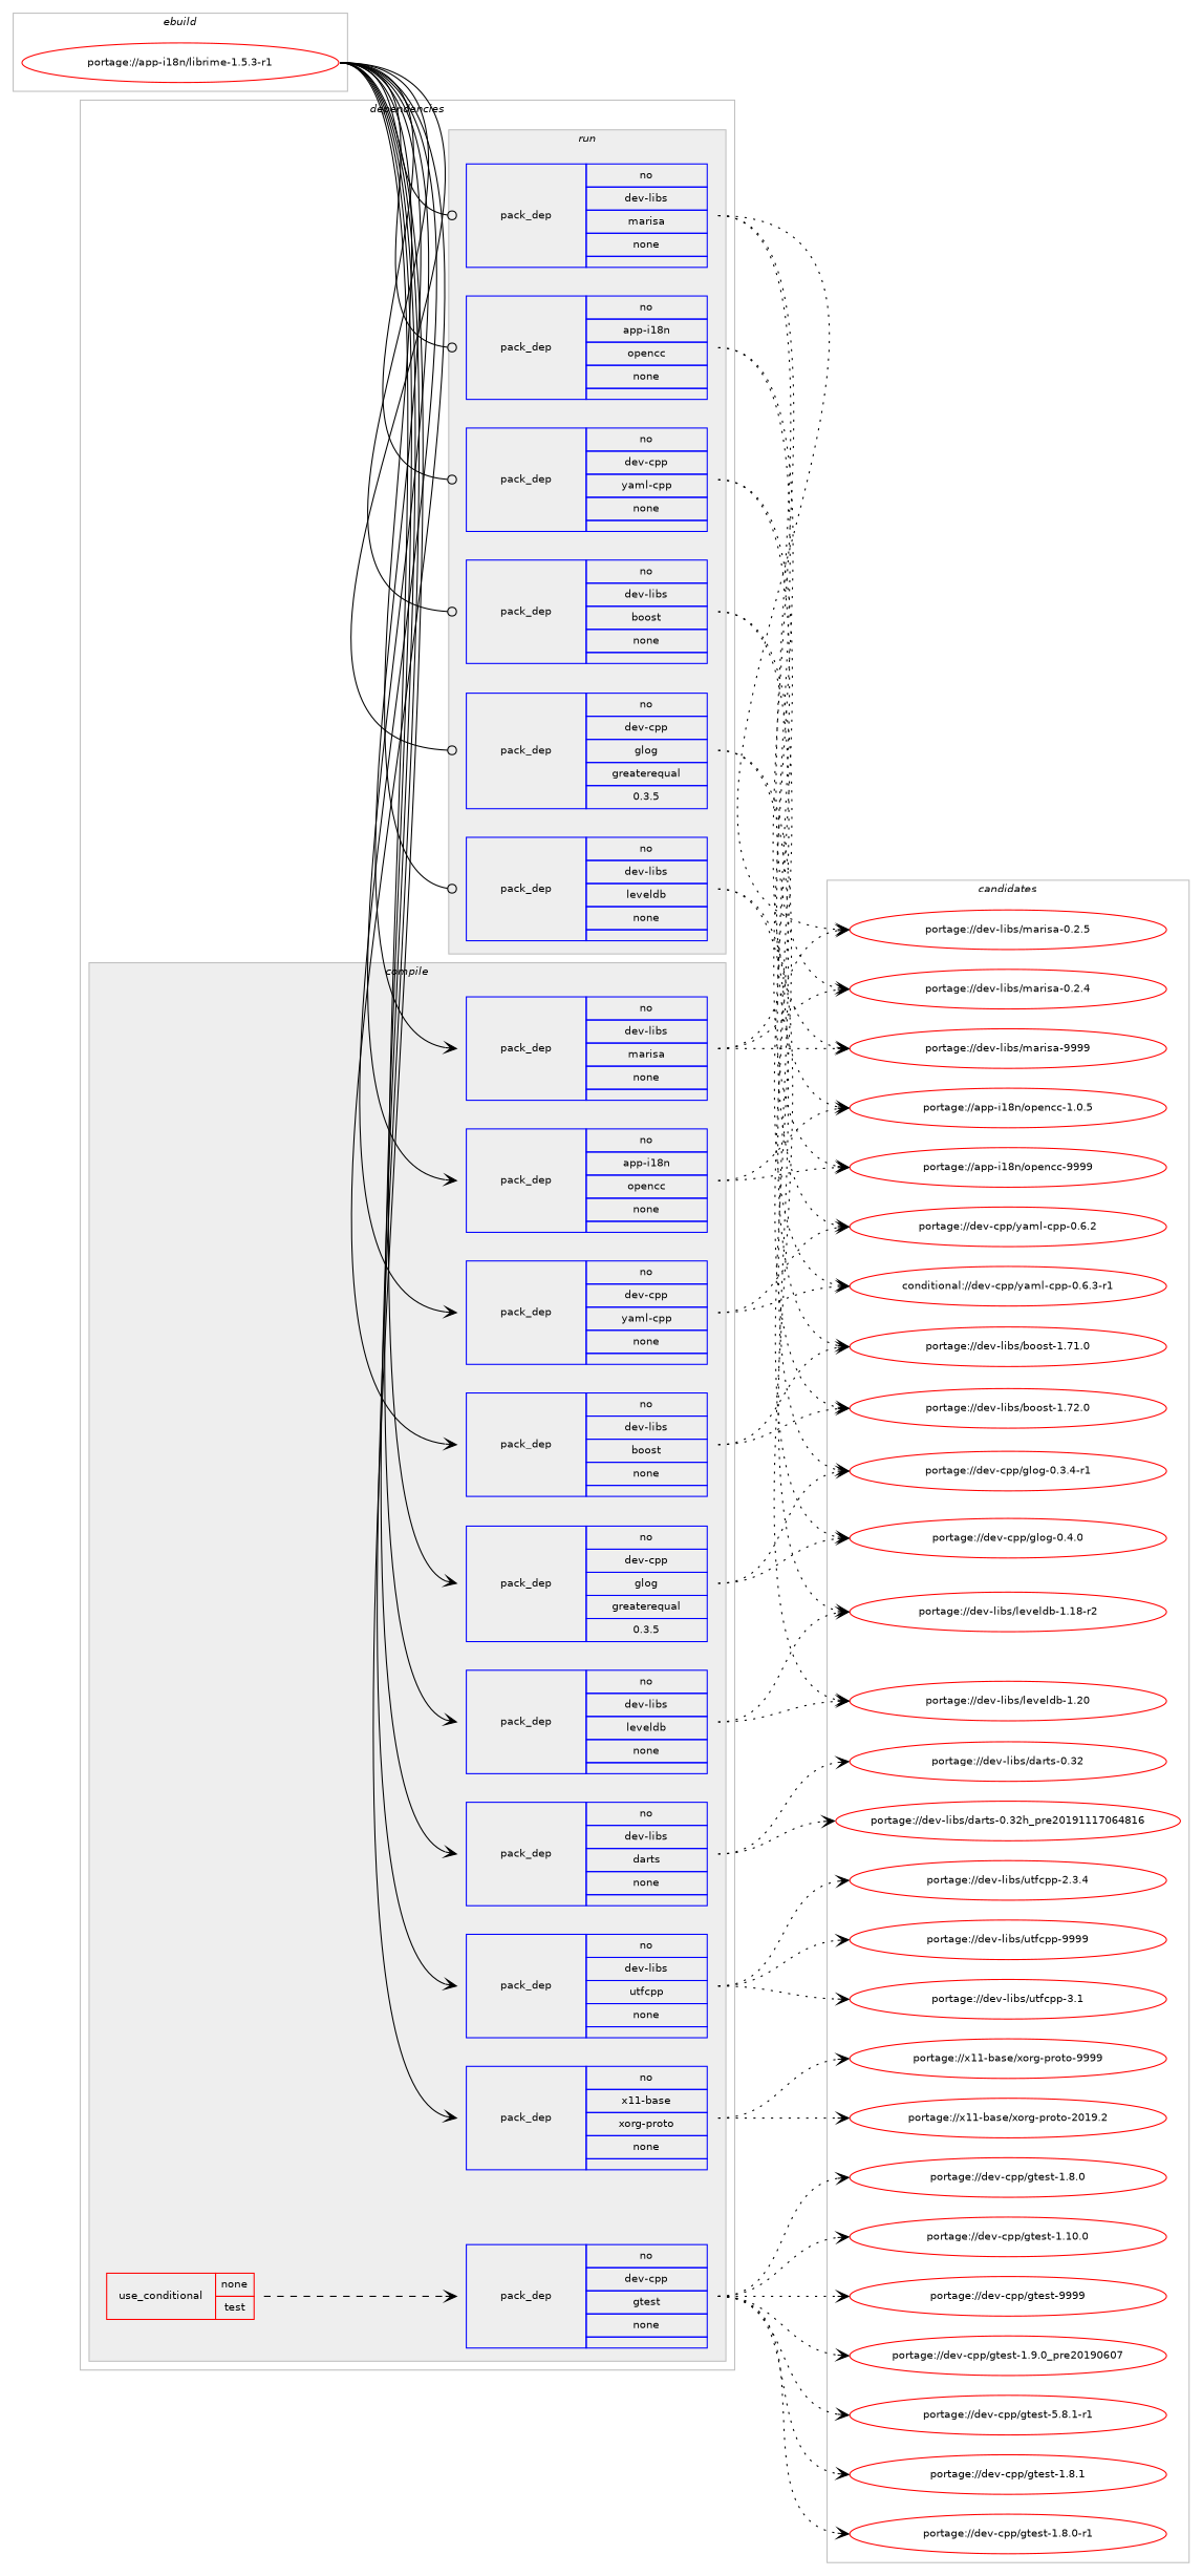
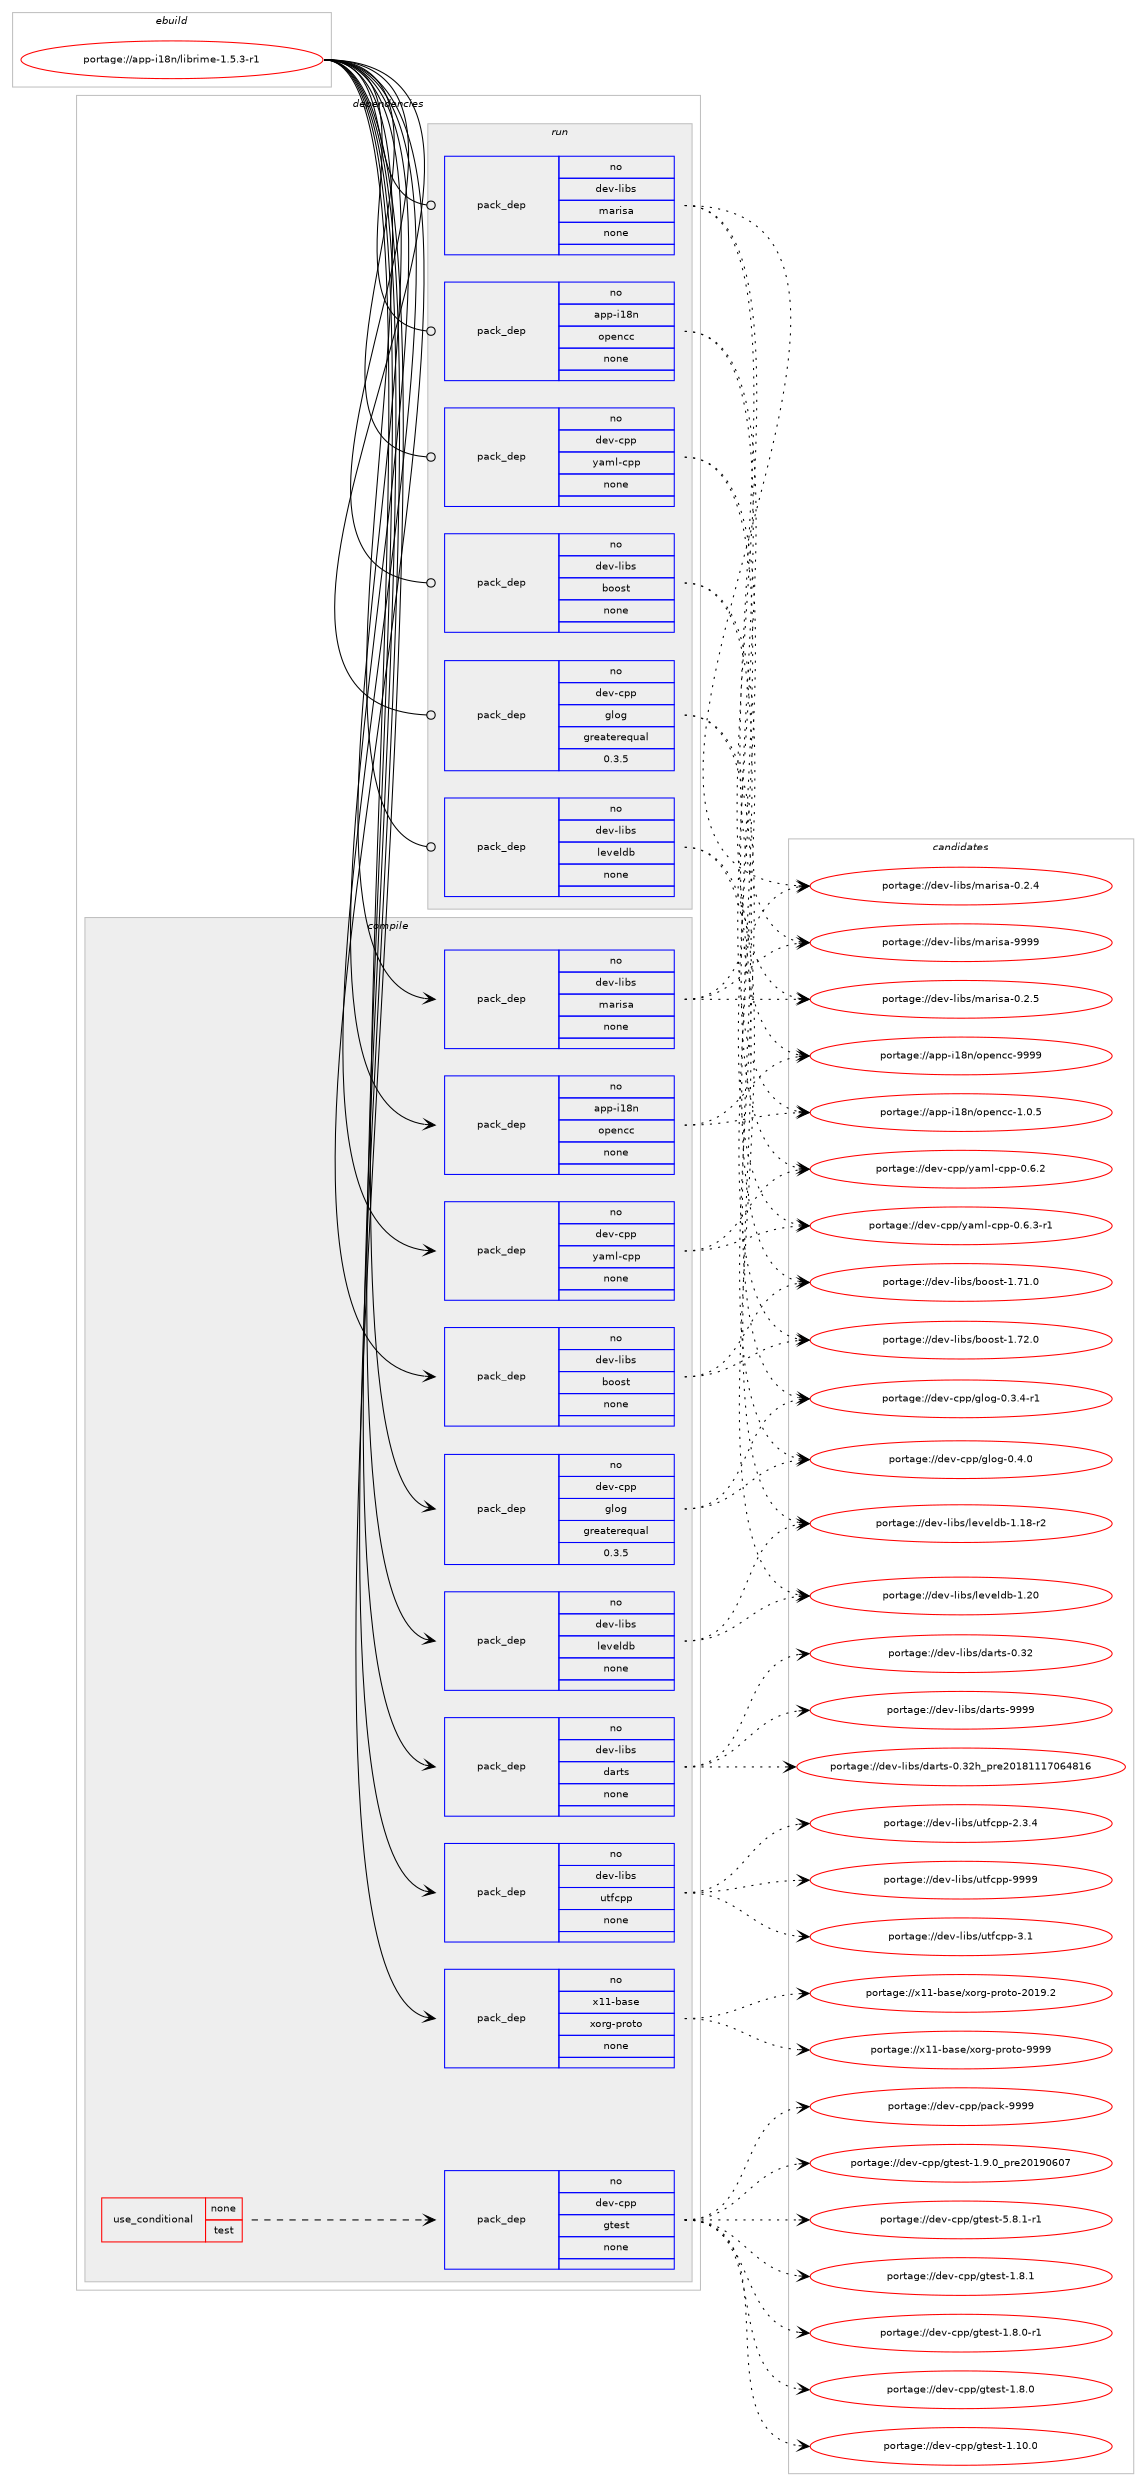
  digraph {
    compound=true
    concentrate=true
    fontname=Helvetica
    fontsize=10
    newrank=true
    rankdir=LR
    ranksep=1.5
    node [color=red fontname=Helvetica fontsize=10]
    edge [arrowhead=vee headport=w style=dotted tailport=e weight=100]
    n1 [label="portage://app-i18n/librime-1.5.3-r1" width=4]
    n2 [color=blue label=<<TABLE BORDER="0" CELLBORDER="1" CELLSPACING="0" CELLPADDING="4" WIDTH="220"><TR><TD ROWSPAN="6" CELLPADDING="30">pack_dep</TD></TR><TR><TD WIDTH="110">no</TD></TR><TR><TD>dev-cpp</TD></TR><TR><TD>gtest</TD></TR><TR><TD>none</TD></TR><TR><TD></TD></TR></TABLE>> shape=none]
    n3 [label=<<TABLE BORDER="0" CELLBORDER="1" CELLSPACING="0" CELLPADDING="4"><TR><TD ROWSPAN="3" CELLPADDING="10">use_conditional</TD></TR><TR><TD>none</TD></TR><TR><TD>test</TD></TR></TABLE>> shape=none]
    n4 [color=blue label=<<TABLE BORDER="0" CELLBORDER="1" CELLSPACING="0" CELLPADDING="4" WIDTH="220"><TR><TD ROWSPAN="6" CELLPADDING="30">pack_dep</TD></TR><TR><TD WIDTH="110">no</TD></TR><TR><TD>app-i18n</TD></TR><TR><TD>opencc</TD></TR><TR><TD>none</TD></TR><TR><TD></TD></TR></TABLE>> shape=none]
    n5 [color=blue label=<<TABLE BORDER="0" CELLBORDER="1" CELLSPACING="0" CELLPADDING="4" WIDTH="220"><TR><TD ROWSPAN="6" CELLPADDING="30">pack_dep</TD></TR><TR><TD WIDTH="110">no</TD></TR><TR><TD>dev-cpp</TD></TR><TR><TD>glog</TD></TR><TR><TD>greaterequal</TD></TR><TR><TD>0.3.5</TD></TR></TABLE>> shape=none]
    n6 [color=blue label=<<TABLE BORDER="0" CELLBORDER="1" CELLSPACING="0" CELLPADDING="4" WIDTH="220"><TR><TD ROWSPAN="6" CELLPADDING="30">pack_dep</TD></TR><TR><TD WIDTH="110">no</TD></TR><TR><TD>dev-cpp</TD></TR><TR><TD>yaml-cpp</TD></TR><TR><TD>none</TD></TR><TR><TD></TD></TR></TABLE>> shape=none]
    n7 [color=blue label=<<TABLE BORDER="0" CELLBORDER="1" CELLSPACING="0" CELLPADDING="4" WIDTH="220"><TR><TD ROWSPAN="6" CELLPADDING="30">pack_dep</TD></TR><TR><TD WIDTH="110">no</TD></TR><TR><TD>dev-libs</TD></TR><TR><TD>boost</TD></TR><TR><TD>none</TD></TR><TR><TD></TD></TR></TABLE>> shape=none]
    n8 [color=blue label=<<TABLE BORDER="0" CELLBORDER="1" CELLSPACING="0" CELLPADDING="4" WIDTH="220"><TR><TD ROWSPAN="6" CELLPADDING="30">pack_dep</TD></TR><TR><TD WIDTH="110">no</TD></TR><TR><TD>dev-libs</TD></TR><TR><TD>darts</TD></TR><TR><TD>none</TD></TR><TR><TD></TD></TR></TABLE>> shape=none]
    n9 [color=blue label=<<TABLE BORDER="0" CELLBORDER="1" CELLSPACING="0" CELLPADDING="4" WIDTH="220"><TR><TD ROWSPAN="6" CELLPADDING="30">pack_dep</TD></TR><TR><TD WIDTH="110">no</TD></TR><TR><TD>dev-libs</TD></TR><TR><TD>leveldb</TD></TR><TR><TD>none</TD></TR><TR><TD></TD></TR></TABLE>> shape=none]
    n10 [color=blue label=<<TABLE BORDER="0" CELLBORDER="1" CELLSPACING="0" CELLPADDING="4" WIDTH="220"><TR><TD ROWSPAN="6" CELLPADDING="30">pack_dep</TD></TR><TR><TD WIDTH="110">no</TD></TR><TR><TD>dev-libs</TD></TR><TR><TD>marisa</TD></TR><TR><TD>none</TD></TR><TR><TD></TD></TR></TABLE>> shape=none]
    n11 [color=blue label=<<TABLE BORDER="0" CELLBORDER="1" CELLSPACING="0" CELLPADDING="4" WIDTH="220"><TR><TD ROWSPAN="6" CELLPADDING="30">pack_dep</TD></TR><TR><TD WIDTH="110">no</TD></TR><TR><TD>dev-libs</TD></TR><TR><TD>utfcpp</TD></TR><TR><TD>none</TD></TR><TR><TD></TD></TR></TABLE>> shape=none]
    n12 [color=blue label=<<TABLE BORDER="0" CELLBORDER="1" CELLSPACING="0" CELLPADDING="4" WIDTH="220"><TR><TD ROWSPAN="6" CELLPADDING="30">pack_dep</TD></TR><TR><TD WIDTH="110">no</TD></TR><TR><TD>x11-base</TD></TR><TR><TD>xorg-proto</TD></TR><TR><TD>none</TD></TR><TR><TD></TD></TR></TABLE>> shape=none]
    n13 [color=blue label=<<TABLE BORDER="0" CELLBORDER="1" CELLSPACING="0" CELLPADDING="4" WIDTH="220"><TR><TD ROWSPAN="6" CELLPADDING="30">pack_dep</TD></TR><TR><TD WIDTH="110">no</TD></TR><TR><TD>app-i18n</TD></TR><TR><TD>opencc</TD></TR><TR><TD>none</TD></TR><TR><TD></TD></TR></TABLE>> shape=none]
    n14 [color=blue label=<<TABLE BORDER="0" CELLBORDER="1" CELLSPACING="0" CELLPADDING="4" WIDTH="220"><TR><TD ROWSPAN="6" CELLPADDING="30">pack_dep</TD></TR><TR><TD WIDTH="110">no</TD></TR><TR><TD>dev-cpp</TD></TR><TR><TD>glog</TD></TR><TR><TD>greaterequal</TD></TR><TR><TD>0.3.5</TD></TR></TABLE>> shape=none]
    n15 [color=blue label=<<TABLE BORDER="0" CELLBORDER="1" CELLSPACING="0" CELLPADDING="4" WIDTH="220"><TR><TD ROWSPAN="6" CELLPADDING="30">pack_dep</TD></TR><TR><TD WIDTH="110">no</TD></TR><TR><TD>dev-cpp</TD></TR><TR><TD>yaml-cpp</TD></TR><TR><TD>none</TD></TR><TR><TD></TD></TR></TABLE>> shape=none]
    n16 [color=blue label=<<TABLE BORDER="0" CELLBORDER="1" CELLSPACING="0" CELLPADDING="4" WIDTH="220"><TR><TD ROWSPAN="6" CELLPADDING="30">pack_dep</TD></TR><TR><TD WIDTH="110">no</TD></TR><TR><TD>dev-libs</TD></TR><TR><TD>boost</TD></TR><TR><TD>none</TD></TR><TR><TD></TD></TR></TABLE>> shape=none]
    n17 [color=blue label=<<TABLE BORDER="0" CELLBORDER="1" CELLSPACING="0" CELLPADDING="4" WIDTH="220"><TR><TD ROWSPAN="6" CELLPADDING="30">pack_dep</TD></TR><TR><TD WIDTH="110">no</TD></TR><TR><TD>dev-libs</TD></TR><TR><TD>leveldb</TD></TR><TR><TD>none</TD></TR><TR><TD></TD></TR></TABLE>> shape=none]
    n18 [color=blue label=<<TABLE BORDER="0" CELLBORDER="1" CELLSPACING="0" CELLPADDING="4" WIDTH="220"><TR><TD ROWSPAN="6" CELLPADDING="30">pack_dep</TD></TR><TR><TD WIDTH="110">no</TD></TR><TR><TD>dev-libs</TD></TR><TR><TD>marisa</TD></TR><TR><TD>none</TD></TR><TR><TD></TD></TR></TABLE>> shape=none]
-   n19 [label="portage://dev-cpp/gtest-9999" width=4]
+   n19 [label="portage://dev-cpp/pack-9999" width=4]
    n20 [label="portage://dev-cpp/gtest-1.9.0_pre20190607" width=4]
    n21 [label="portage://dev-cpp/gtest-5.8.1-r1" width=4]
    n22 [label="portage://dev-cpp/gtest-1.8.1" width=4]
    n23 [label="portage://dev-cpp/gtest-1.8.0-r1" width=4]
    n24 [label="portage://dev-cpp/gtest-1.8.0" width=4]
    n25 [label="portage://dev-cpp/gtest-1.10.0" width=4]
    n26 [label="portage://app-i18n/opencc-9999" width=4]
    n27 [label="portage://app-i18n/opencc-1.0.5" width=4]
    n28 [label="portage://dev-cpp/glog-0.4.0" width=4]
    n29 [label="portage://dev-cpp/glog-0.3.4-r1" width=4]
-   n30 [label="conditional://dev-cpp/yaml-cpp-0.6.3-r1" width=4]
+   n30 [label="portage://dev-cpp/yaml-cpp-0.6.3-r1" width=4]
    n31 [label="portage://dev-cpp/yaml-cpp-0.6.2" width=4]
    n32 [label="portage://dev-libs/boost-1.72.0" width=4]
    n33 [label="portage://dev-libs/boost-1.71.0" width=4]
-   n35 [label="portage://dev-libs/darts-0.32h_pre20191117064816" width=4]
+   n34 [label="portage://dev-libs/darts-9999" width=4]
+   n35 [label="portage://dev-libs/darts-0.32h_pre20181117064816" width=4]
    n36 [label="portage://dev-libs/darts-0.32" width=4]
    n37 [label="portage://dev-libs/leveldb-1.20" width=4]
    n38 [label="portage://dev-libs/leveldb-1.18-r2" width=4]
    n39 [label="portage://dev-libs/marisa-9999" width=4]
    n40 [label="portage://dev-libs/marisa-0.2.5" width=4]
    n41 [label="portage://dev-libs/marisa-0.2.4" width=4]
    n42 [label="portage://dev-libs/utfcpp-9999" width=4]
    n43 [label="portage://dev-libs/utfcpp-3.1" width=4]
    n44 [label="portage://dev-libs/utfcpp-2.3.4" width=4]
    n45 [label="portage://x11-base/xorg-proto-9999" width=4]
    n46 [label="portage://x11-base/xorg-proto-2019.2" width=4]
    subgraph cluster_1 {
      color=gray
      label=<<i>ebuild</i>>
      rank=same
      n1
    }
    subgraph cluster_2 {
      color=gray
      label=<<i>dependencies</i>>
      subgraph cluster_3 {
        color=gray
        fillcolor="#eeeeee"
        label=<<i>compile</i>>
        style=filled
        subgraph sub_4 {
          color=gray
          fillcolor="#eeeeee"
          label=<<i>compile</i>>
          style=filled
          n3
          subgraph sub_5 {
            color=gray
            fillcolor="#eeeeee"
            label=<<i>compile</i>>
            style=filled
            n2
          }
        }
        subgraph sub_6 {
          color=gray
          fillcolor="#eeeeee"
          label=<<i>compile</i>>
          style=filled
          n4
        }
        subgraph sub_7 {
          color=gray
          fillcolor="#eeeeee"
          label=<<i>compile</i>>
          style=filled
          n5
        }
        subgraph sub_8 {
          color=gray
          fillcolor="#eeeeee"
          label=<<i>compile</i>>
          style=filled
          n6
        }
        subgraph sub_9 {
          color=gray
          fillcolor="#eeeeee"
          label=<<i>compile</i>>
          style=filled
          n7
        }
        subgraph sub_10 {
          color=gray
          fillcolor="#eeeeee"
          label=<<i>compile</i>>
          style=filled
          n8
        }
        subgraph sub_11 {
          color=gray
          fillcolor="#eeeeee"
          label=<<i>compile</i>>
          style=filled
          n9
        }
        subgraph sub_12 {
          color=gray
          fillcolor="#eeeeee"
          label=<<i>compile</i>>
          style=filled
          n10
        }
        subgraph sub_13 {
          color=gray
          fillcolor="#eeeeee"
          label=<<i>compile</i>>
          style=filled
          n11
        }
        subgraph sub_14 {
          color=gray
          fillcolor="#eeeeee"
          label=<<i>compile</i>>
          style=filled
          n12
        }
      }
      subgraph cluster_15 {
        color=gray
        fillcolor="#eeeeee"
        label=<<i>compile and run</i>>
        style=filled
      }
      subgraph cluster_16 {
        color=gray
        fillcolor="#eeeeee"
        label=<<i>run</i>>
        style=filled
        subgraph sub_17 {
          color=gray
          fillcolor="#eeeeee"
          label=<<i>run</i>>
          style=filled
          n13
        }
        subgraph sub_18 {
          color=gray
          fillcolor="#eeeeee"
          label=<<i>run</i>>
          style=filled
          n14
        }
        subgraph sub_19 {
          color=gray
          fillcolor="#eeeeee"
          label=<<i>run</i>>
          style=filled
          n15
        }
        subgraph sub_20 {
          color=gray
          fillcolor="#eeeeee"
          label=<<i>run</i>>
          style=filled
          n16
        }
        subgraph sub_21 {
          color=gray
          fillcolor="#eeeeee"
          label=<<i>run</i>>
          style=filled
          n17
        }
        subgraph sub_22 {
          color=gray
          fillcolor="#eeeeee"
          label=<<i>run</i>>
          style=filled
          n18
        }
      }
    }
    subgraph cluster_23 {
      color=gray
      label=<<i>candidates</i>>
      rank=same
      subgraph sub_24 {
        color=black
        label=<<i>candidates</i>>
        nodesep=1
        rank=same
        n19
        n20
        n21
        n22
        n23
        n24
        n25
      }
      subgraph sub_25 {
        color=black
        label=<<i>candidates</i>>
        nodesep=1
        rank=same
        n26
        n27
      }
      subgraph sub_26 {
        color=black
        label=<<i>candidates</i>>
        nodesep=1
        rank=same
        n28
        n29
      }
      subgraph sub_27 {
        color=black
        label=<<i>candidates</i>>
        nodesep=1
        rank=same
        n30
        n31
      }
      subgraph sub_28 {
        color=black
        label=<<i>candidates</i>>
        nodesep=1
        rank=same
        n32
        n33
      }
      subgraph sub_29 {
        color=black
        label=<<i>candidates</i>>
        nodesep=1
        rank=same
+       n34
        n35
        n36
      }
      subgraph sub_30 {
        color=black
        label=<<i>candidates</i>>
        nodesep=1
        rank=same
        n37
        n38
      }
      subgraph sub_31 {
        color=black
        label=<<i>candidates</i>>
        nodesep=1
        rank=same
        n39
        n40
        n41
      }
      subgraph sub_32 {
        color=black
        label=<<i>candidates</i>>
        nodesep=1
        rank=same
        n42
        n43
        n44
      }
      subgraph sub_33 {
        color=black
        label=<<i>candidates</i>>
        nodesep=1
        rank=same
        n45
        n46
      }
      subgraph sub_34 {
        color=black
        label=<<i>candidates</i>>
        nodesep=1
        rank=same
        n26
        n27
      }
      subgraph sub_35 {
        color=black
        label=<<i>candidates</i>>
        nodesep=1
        rank=same
        n28
        n29
      }
      subgraph sub_36 {
        color=black
        label=<<i>candidates</i>>
        nodesep=1
        rank=same
        n30
        n31
      }
      subgraph sub_37 {
        color=black
        label=<<i>candidates</i>>
        nodesep=1
        rank=same
        n32
        n33
      }
      subgraph sub_38 {
        color=black
        label=<<i>candidates</i>>
        nodesep=1
        rank=same
        n37
        n38
      }
      subgraph sub_39 {
        color=black
        label=<<i>candidates</i>>
        nodesep=1
        rank=same
        n39
        n40
        n41
      }
    }
    n1 -> n4 [style=solid weight=20]
    n1 -> n5 [style=solid weight=20]
    n1 -> n6 [style=solid weight=20]
    n1 -> n7 [style=solid weight=20]
    n1 -> n8 [style=solid weight=20]
    n1 -> n9 [style=solid weight=20]
    n1 -> n10 [style=solid weight=20]
    n1 -> n11 [style=solid weight=20]
    n1 -> n12 [style=solid weight=20]
    n1 -> n13 [arrowhead=odot style=solid weight=20]
    n1 -> n14 [arrowhead=odot style=solid weight=20]
    n1 -> n15 [arrowhead=odot style=solid weight=20]
    n1 -> n16 [arrowhead=odot style=solid weight=20]
    n1 -> n17 [arrowhead=odot style=solid weight=20]
    n1 -> n18 [arrowhead=odot style=solid weight=20]
    n2 -> n19
    n2 -> n20
    n2 -> n21
    n2 -> n22
    n2 -> n23
    n2 -> n24
    n2 -> n25
    n3 -> n2 [style=dashed weight=20]
    n4 -> n26
    n4 -> n27
    n5 -> n28
    n5 -> n29
    n6 -> n30
    n6 -> n31
    n7 -> n32
    n7 -> n33
+   n8 -> n34
    n8 -> n35
    n8 -> n36
    n9 -> n37
    n9 -> n38
    n10 -> n39
    n10 -> n40
    n10 -> n41
    n11 -> n42
    n11 -> n43
    n11 -> n44
    n12 -> n45
    n12 -> n46
    n13 -> n26
    n13 -> n27
    n14 -> n28
    n14 -> n29
    n15 -> n30
    n15 -> n31
    n16 -> n32
    n16 -> n33
    n17 -> n37
    n17 -> n38
    n18 -> n39
    n18 -> n40
    n18 -> n41
  }
